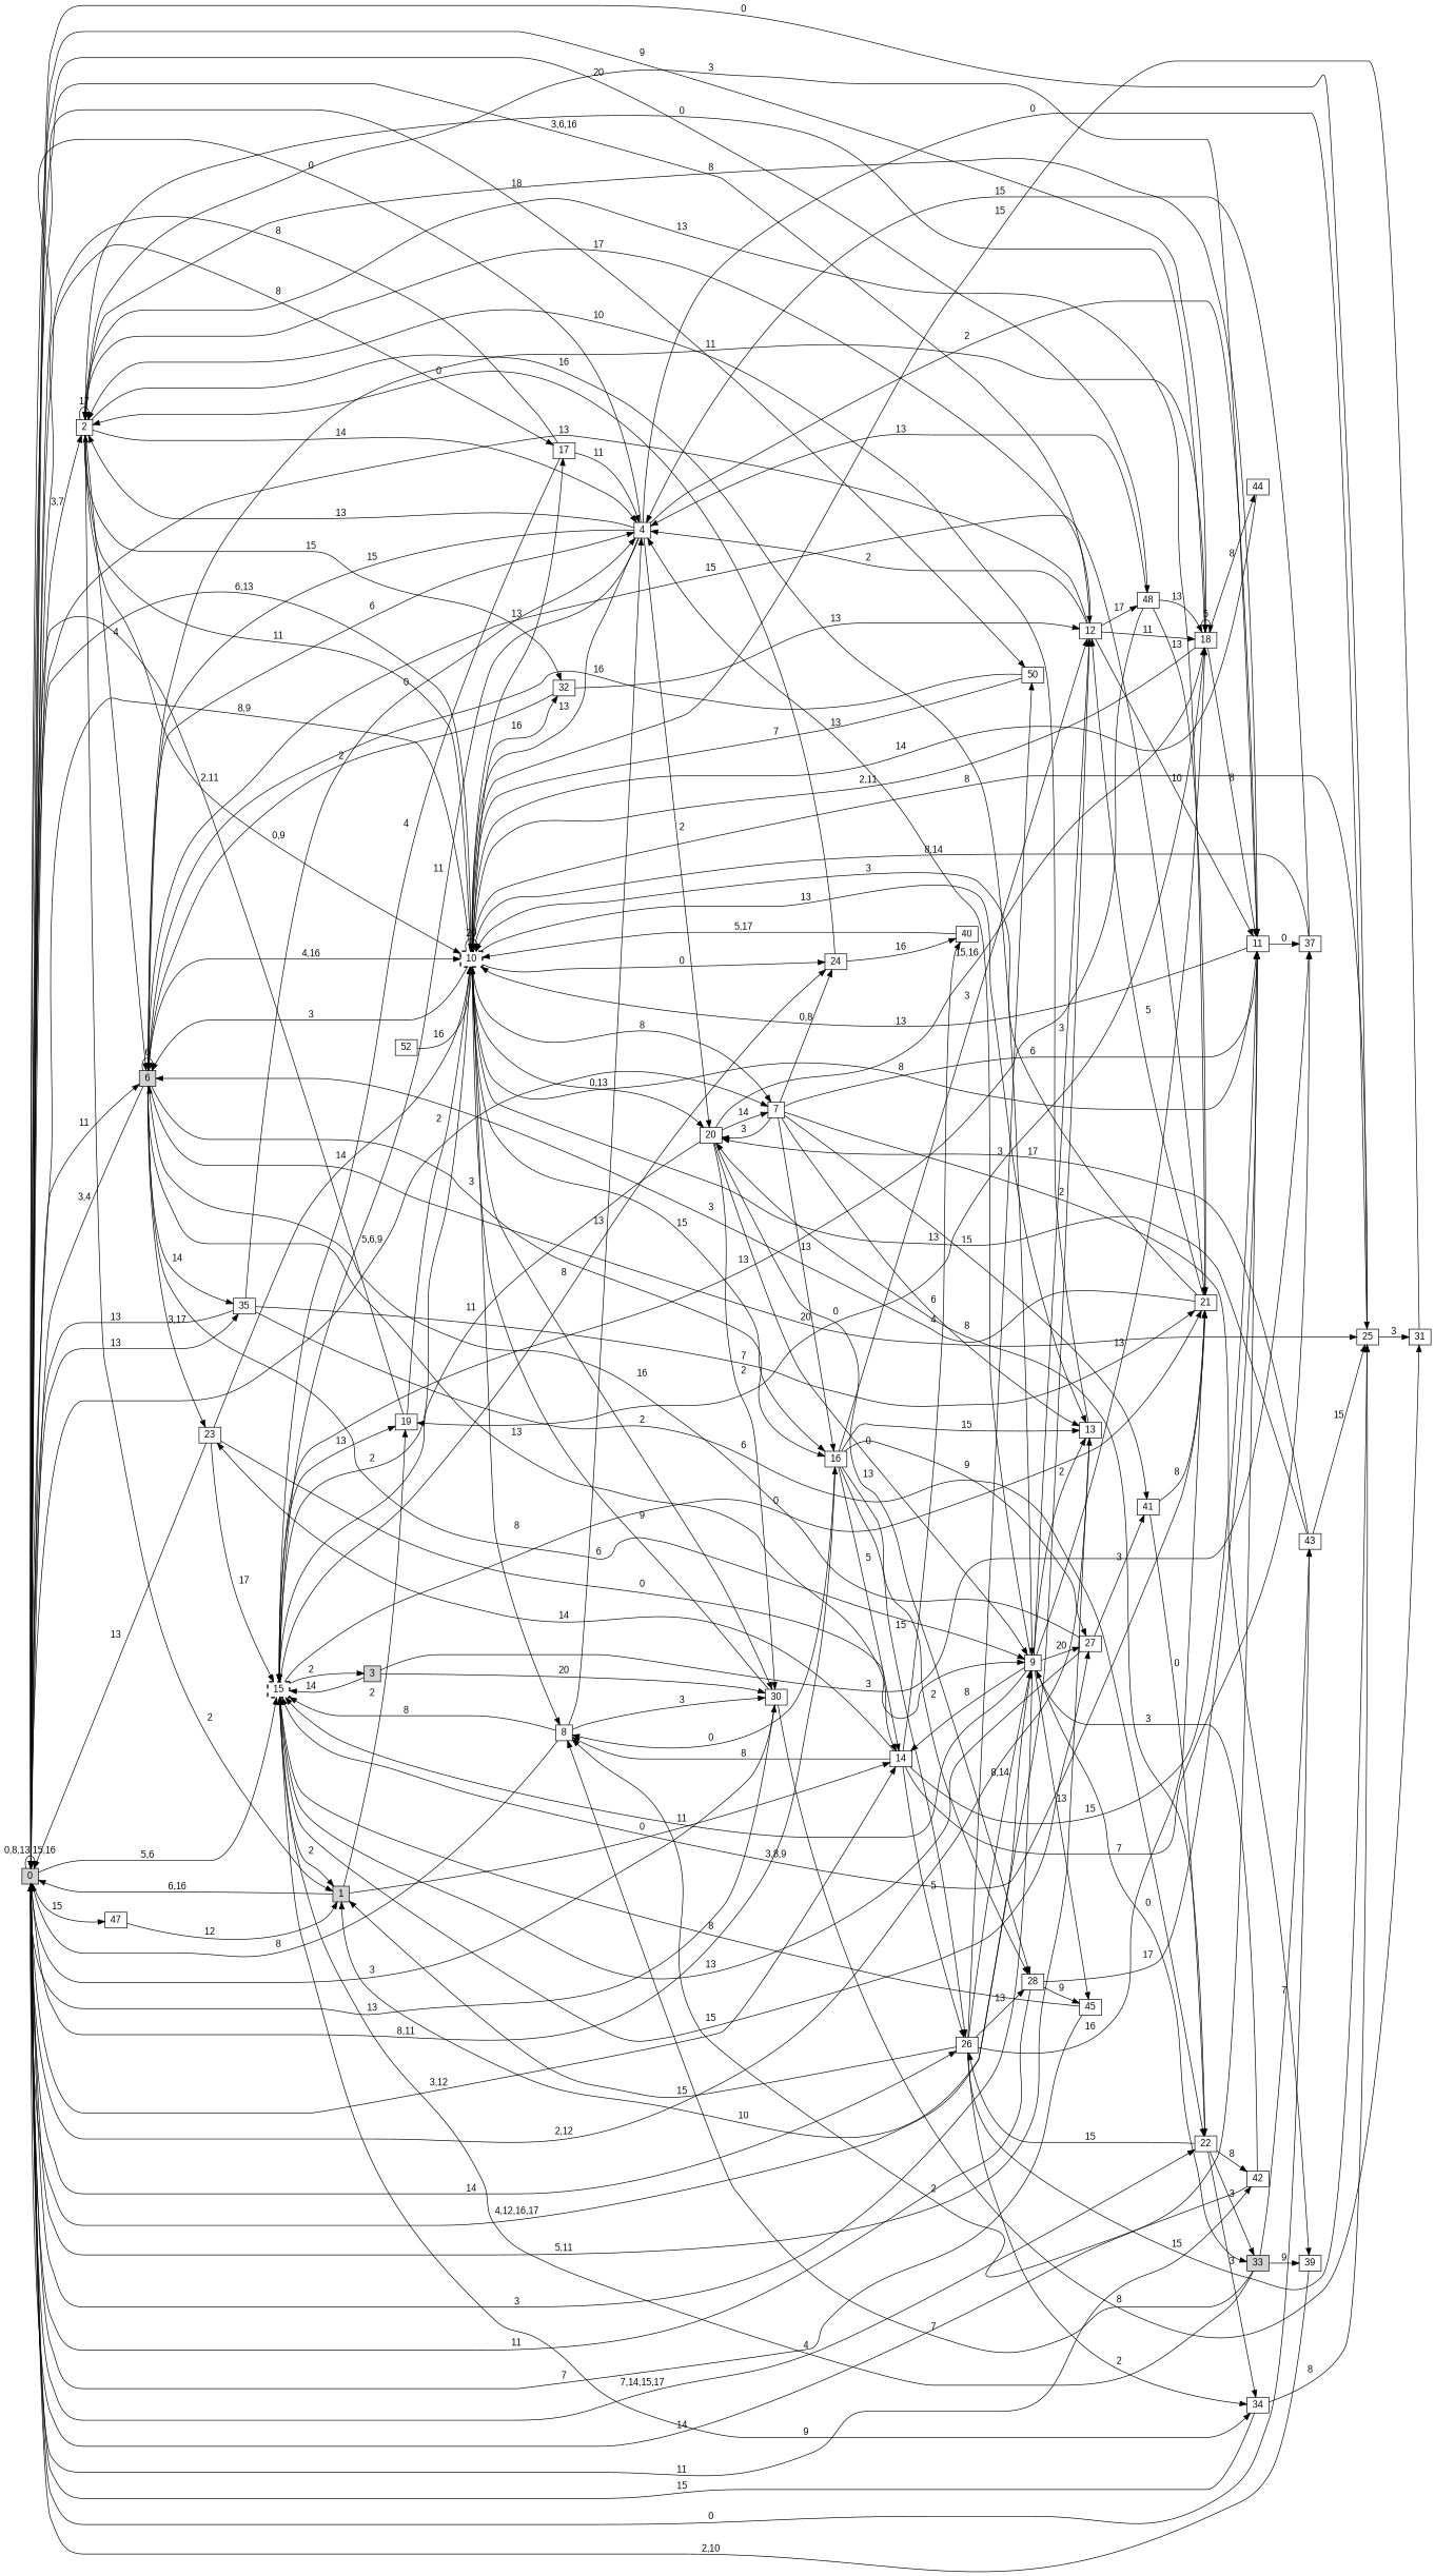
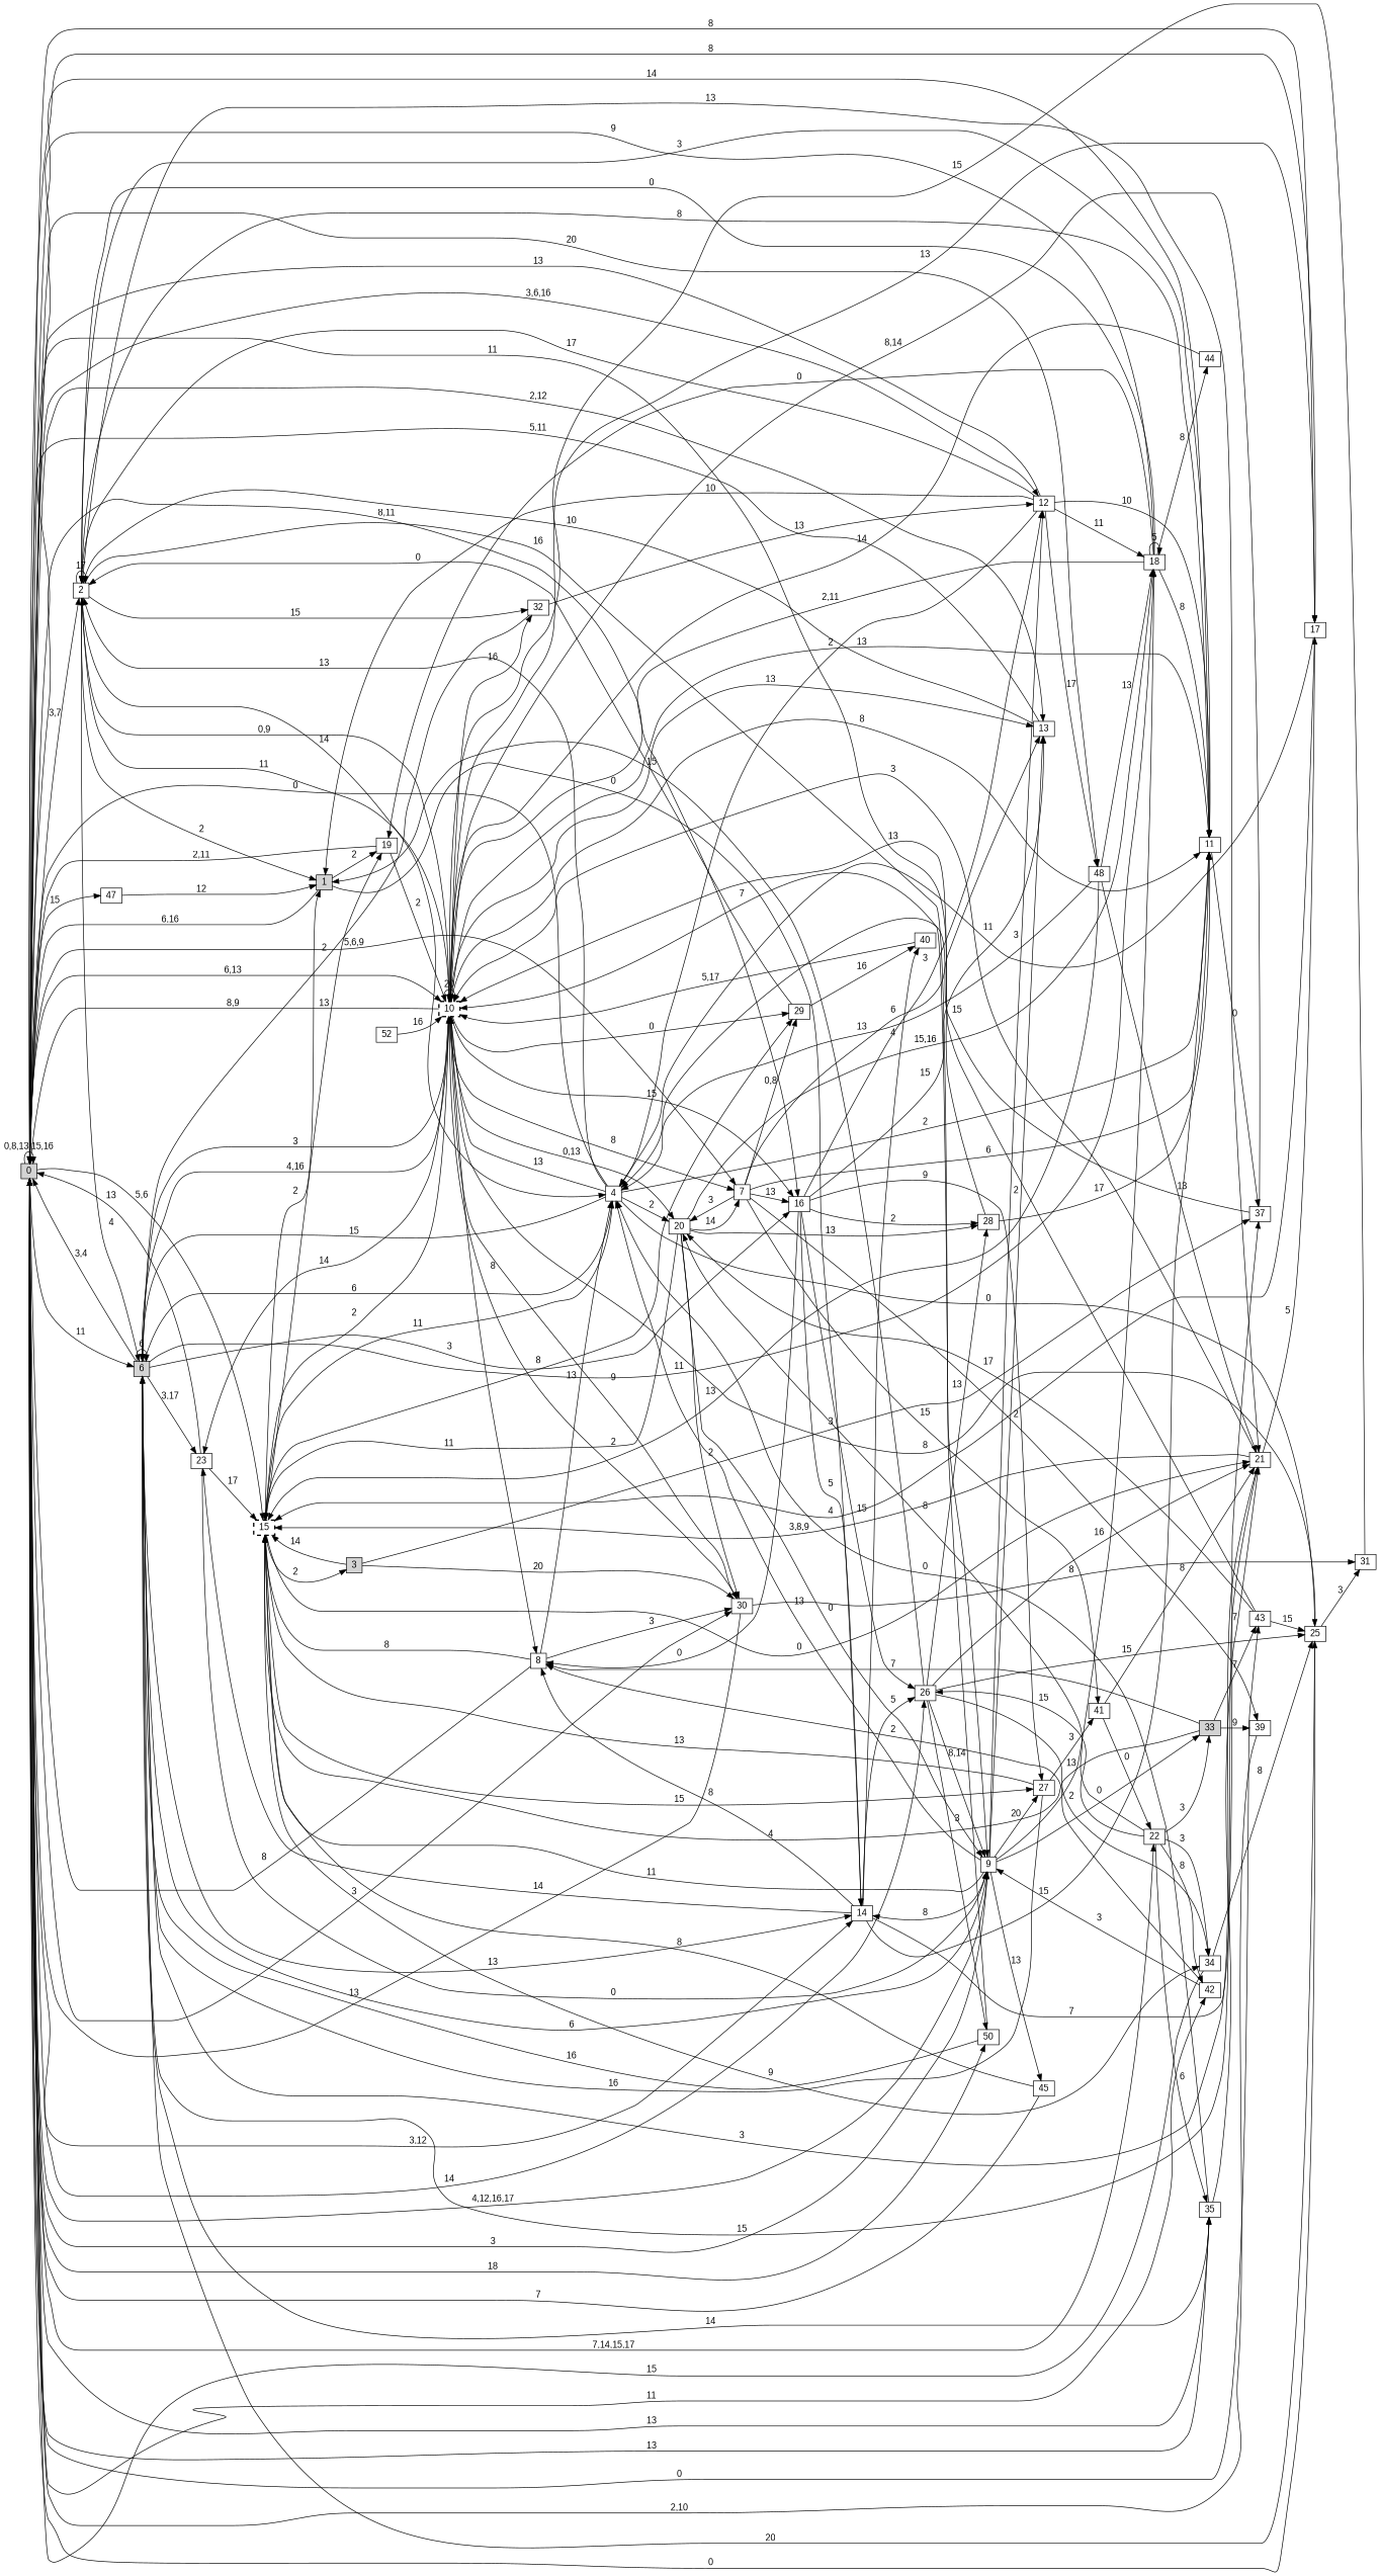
  digraph {
    rankdir=LR
    node [fontname=Arial shape=box]
    edge [fontname=Arial]
    n1 [height=0.1 label=0 style=filled width=0.1]
    n2 [height=0.1 label=2 width=0.1]
    n3 [height=0.1 label=6 style=filled width=0.1]
    n4 [height=0.1 label=7 width=0.1]
    n5 [height=0.1 label=9 width=0.1]
    n6 [height=0.1 label=10 style="bold,dashed" width=0.1]
    n7 [height=0.1 label=12 width=0.1]
    n8 [height=0.1 label=13 width=0.1]
    n9 [height=0.1 label=14 width=0.1]
    n10 [height=0.1 label=15 style="bold,dashed" width=0.1]
    n11 [height=0.1 label=16 width=0.1]
    n12 [height=0.1 label=17 width=0.1]
    n13 [height=0.1 label=22 width=0.1]
    n14 [height=0.1 label=26 width=0.1]
    n15 [height=0.1 label=30 width=0.1]
    n16 [height=0.1 label=35 width=0.1]
    n17 [height=0.1 label=42 width=0.1]
    n18 [height=0.1 label=43 width=0.1]
    n19 [height=0.1 label=47 width=0.1]
    n20 [height=0.1 label=48 width=0.1]
    n21 [height=0.1 label=50 width=0.1]
    n22 [height=0.1 label=1 style=filled width=0.1]
    n23 [height=0.1 label=4 width=0.1]
    n24 [height=0.1 label=11 width=0.1]
    n25 [height=0.1 label=21 width=0.1]
    n26 [height=0.1 label=32 width=0.1]
    n27 [height=0.1 label=25 width=0.1]
    n28 [height=0.1 label=18 width=0.1]
    n29 [height=0.1 label=23 width=0.1]
    n30 [height=0.1 label=20 width=0.1]
    n31 [height=0.1 label=39 width=0.1]
    n32 [height=0.1 label=41 width=0.1]
-   n33 [height=0.1 label=24 width=0.1]
+   n33 [height=0.1 label=29 width=0.1]
    n34 [height=0.1 label=27 width=0.1]
    n35 [height=0.1 label=33 style=filled width=0.1]
    n36 [height=0.1 label=45 width=0.1]
    n37 [height=0.1 label=8 width=0.1]
    n38 [height=0.1 label=37 width=0.1]
    n39 [height=0.1 label=40 width=0.1]
    n40 [height=0.1 label=19 width=0.1]
    n41 [height=0.1 label=3 style=filled width=0.1]
    n42 [height=0.1 label=34 width=0.1]
    n43 [height=0.1 label=28 width=0.1]
    n44 [height=0.1 label=31 width=0.1]
    n45 [height=0.1 label=44 width=0.1]
    n46 [height=0.1 label=52 width=0.1]
    n1 -> n1 [label="0,8,13,15,16"]
    n1 -> n2 [label="3,7"]
    n1 -> n3 [label=11]
    n1 -> n4 [label="5,6,9"]
    n1 -> n5 [label="4,12,16,17"]
    n1 -> n6 [label="6,13"]
    n1 -> n7 [label="3,6,16"]
    n1 -> n8 [label="2,12"]
    n1 -> n9 [label="3,12"]
    n1 -> n10 [label="5,6"]
    n1 -> n11 [label="8,11"]
    n1 -> n12 [label=8]
    n1 -> n13 [label="7,14,15,17"]
    n1 -> n14 [label=14]
    n1 -> n15 [label=3]
    n1 -> n16 [label=13]
    n1 -> n17 [label=11]
    n1 -> n18 [label=0]
    n1 -> n19 [label=15]
    n1 -> n20 [label=20]
    n1 -> n21 [label=18]
    n2 -> n2 [label=17]
    n2 -> n3 [label=4]
    n2 -> n5 [label=16]
    n2 -> n6 [label="0,9"]
    n2 -> n22 [label=2]
    n2 -> n23 [label=14]
    n2 -> n24 [label=8]
    n2 -> n25 [label=13]
    n2 -> n26 [label=15]
    n3 -> n1 [label="3,4"]
    n3 -> n3 [label=6]
    n3 -> n5 [label=6]
    n3 -> n6 [label="4,16"]
    n3 -> n9 [label=13]
    n3 -> n11 [label=3]
    n3 -> n16 [label=14]
    n3 -> n23 [label=6]
    n3 -> n25 [label=15]
    n3 -> n27 [label=20]
    n3 -> n28 [label=11]
    n3 -> n29 [label="3,17"]
    n4 -> n8 [label=6]
    n4 -> n11 [label=13]
    n4 -> n24 [label=6]
    n4 -> n30 [label=3]
    n4 -> n31 [label=2]
    n4 -> n32 [label=15]
    n4 -> n33 [label="0,8"]
    n5 -> n1 [label=3]
    n5 -> n7 [label=3]
    n5 -> n8 [label=2]
    n5 -> n9 [label=8]
    n5 -> n10 [label=11]
    n5 -> n23 [label=13]
    n5 -> n28 [label=13]
    n5 -> n34 [label=20]
    n5 -> n35 [label=0]
    n5 -> n36 [label=13]
    n6 -> n1 [label="8,9"]
    n6 -> n2 [label=11]
    n6 -> n3 [label=3]
    n6 -> n4 [label=8]
    n6 -> n6 [label=20]
    n6 -> n8 [label=13]
    n6 -> n10 [label=2]
    n6 -> n11 [label=15]
    n6 -> n12 [label=13]
    n6 -> n15 [label=2]
    n6 -> n24 [label=8]
    n6 -> n26 [label=16]
    n6 -> n30 [label="0,13"]
    n6 -> n33 [label=0]
    n6 -> n37 [label=8]
    n7 -> n1 [label=13]
    n7 -> n2 [label=17]
    n7 -> n20 [label=17]
    n7 -> n22 [label=10]
    n7 -> n23 [label=2]
    n7 -> n24 [label=10]
    n7 -> n28 [label=11]
    n8 -> n1 [label="5,11"]
    n8 -> n2 [label=10]
    n9 -> n14 [label=5]
    n9 -> n24 [label=15]
    n9 -> n29 [label=14]
    n9 -> n37 [label=8]
    n9 -> n38 [label=7]
    n9 -> n39 [label=4]
    n10 -> n22 [label=2]
    n10 -> n25 [label=0]
    n10 -> n33 [label=8]
    n10 -> n34 [label=15]
    n10 -> n40 [label=13]
    n10 -> n41 [label=2]
    n10 -> n42 [label=9]
    n11 -> n7 [label=3]
    n11 -> n8 [label=15]
    n11 -> n9 [label=5]
    n11 -> n14 [label=15]
    n11 -> n34 [label=9]
    n11 -> n37 [label=0]
    n11 -> n43 [label=2]
    n12 -> n1 [label=8]
    n12 -> n10 [label=4]
    n12 -> n23 [label=11]
    n13 -> n14 [label=15]
-   n16 -> n13 [label=6]
+   n13 -> n16 [label=6]
    n13 -> n17 [label=8]
    n13 -> n30 [label=8]
    n13 -> n35 [label=3]
    n13 -> n42 [label=3]
    n14 -> n5 [label="8,14"]
    n14 -> n21 [label=3]
    n14 -> n22 [label=15]
    n14 -> n25 [label=16]
    n14 -> n27 [label=15]
    n14 -> n42 [label=2]
    n14 -> n43 [label=13]
    n15 -> n1 [label=13]
    n15 -> n6 [label=9]
    n15 -> n44 [label=8]
    n16 -> n1 [label=13]
    n16 -> n23 [label=0]
    n16 -> n25 [label=7]
    n17 -> n5 [label=3]
    n17 -> n37 [label=2]
    n18 -> n6 [label=13]
    n18 -> n27 [label=15]
    n18 -> n30 [label=17]
    n19 -> n22 [label=12]
    n20 -> n10 [label=13]
    n20 -> n23 [label=13]
    n20 -> n25 [label=13]
    n20 -> n28 [label=13]
    n21 -> n3 [label=16]
    n21 -> n6 [label=7]
    n22 -> n1 [label="6,16"]
    n22 -> n9 [label=0]
    n22 -> n40 [label=2]
    n23 -> n1 [label=0]
    n23 -> n2 [label=13]
    n23 -> n3 [label=15]
    n23 -> n6 [label=13]
    n23 -> n10 [label=11]
    n23 -> n24 [label=2]
    n23 -> n27 [label=0]
    n23 -> n30 [label=2]
    n24 -> n1 [label=14]
    n24 -> n2 [label=3]
    n24 -> n6 [label=13]
    n24 -> n38 [label=0]
    n25 -> n3 [label=3]
    n25 -> n6 [label=3]
    n25 -> n10 [label="3,8,9"]
-   n25 -> n7 [label=5]
+   n25 -> n12 [label=5]
    n26 -> n3 [label=2]
    n26 -> n7 [label=13]
    n27 -> n1 [label=0]
    n27 -> n6 [label=8]
    n27 -> n44 [label=3]
-   n1 -> n28 [label=9]
+   n28 -> n1 [label=9]
    n28 -> n2 [label=0]
    n28 -> n6 [label="2,11"]
    n28 -> n24 [label=8]
    n28 -> n28 [label=5]
    n28 -> n40 [label=0]
    n28 -> n45 [label=8]
    n29 -> n1 [label=13]
    n29 -> n5 [label=0]
-   n29 -> n6 [label=14]
+   n6 -> n29 [label=14]
    n29 -> n10 [label=17]
    n30 -> n4 [label=14]
    n30 -> n5 [label=0]
    n30 -> n10 [label=11]
    n30 -> n15 [label=2]
    n30 -> n28 [label="15,16"]
    n30 -> n43 [label=13]
    n31 -> n1 [label="2,10"]
    n32 -> n13 [label=0]
    n32 -> n25 [label=8]
    n33 -> n2 [label=0]
    n33 -> n39 [label=16]
    n34 -> n3 [label=16]
    n34 -> n10 [label=13]
    n34 -> n32 [label=3]
    n35 -> n10 [label=4]
    n35 -> n18 [label=7]
    n35 -> n31 [label=9]
    n35 -> n37 [label=7]
    n36 -> n1 [label=7]
    n36 -> n10 [label=8]
    n37 -> n1 [label=8]
    n37 -> n10 [label=8]
    n37 -> n15 [label=3]
    n37 -> n23 [label=13]
    n38 -> n6 [label="8,14"]
    n38 -> n23 [label=15]
    n39 -> n6 [label="5,17"]
    n40 -> n1 [label="2,11"]
    n40 -> n6 [label=2]
    n41 -> n10 [label=14]
    n41 -> n15 [label=20]
    n41 -> n38 [label=3]
    n42 -> n1 [label=15]
    n42 -> n27 [label=8]
    n43 -> n1 [label=11]
    n43 -> n24 [label=17]
-   n43 -> n36 [label=9]
    n44 -> n6 [label=15]
    n45 -> n6 [label=14]
    n46 -> n6 [label=16]
  }
